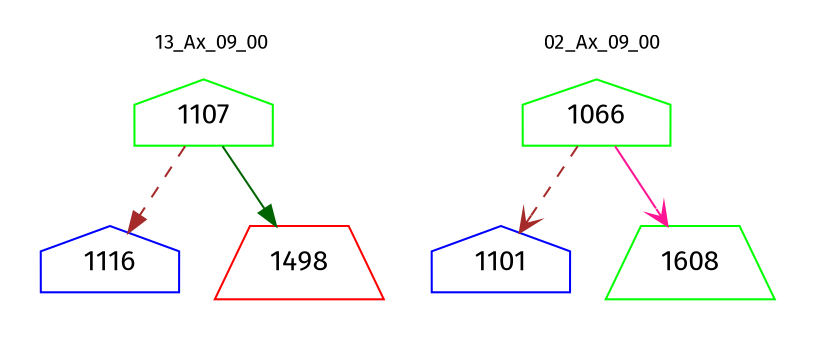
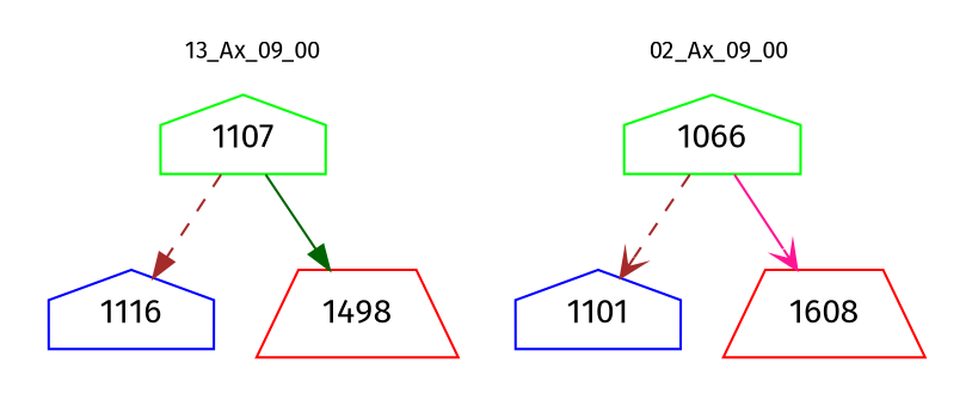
  digraph {
    fontname="Fira Sans"
    node [color=green fontname="Fira Sans" shape=house]
    edge [arrowhead=normal color=brown fontname="Fira Sans" style=dashed]
    n1 [label=1107]
    n2 [color=blue label=1116]
    n3 [color=red label=1498 shape=trapezium]
    n4 [label=1066]
    n5 [color=blue label=1101]
-   n6 [label=1608 shape=trapezium]
+   n6 [color=red label=1608 shape=trapezium]
    subgraph cluster_1 {
      color=white
      fontsize=10
      label="13_Ax_09_00"
      n1
      n2
      n3
    }
    subgraph cluster_2 {
      color=white
      fontsize=10
      label="02_Ax_09_00"
      n4
      n5
      n6
    }
    n1 -> n2
    n1 -> n3 [color=darkgreen style=solid]
    n4 -> n5 [arrowhead=vee]
    n4 -> n6 [arrowhead=vee color=deeppink style=solid]
  }
